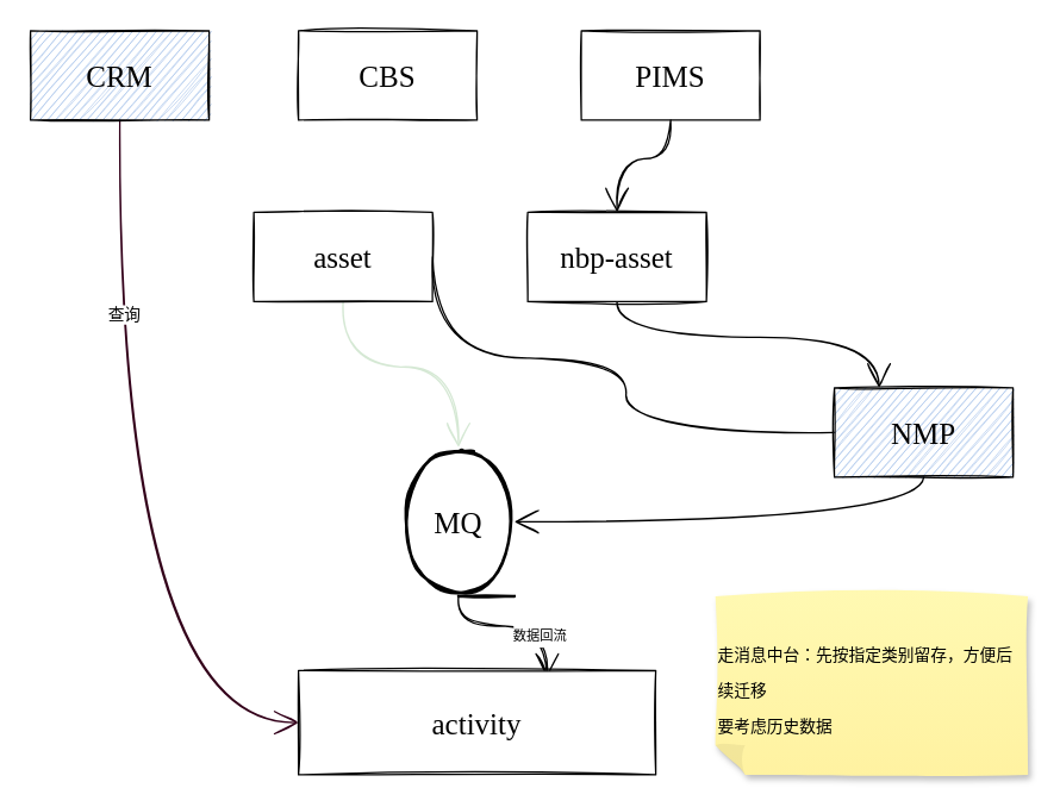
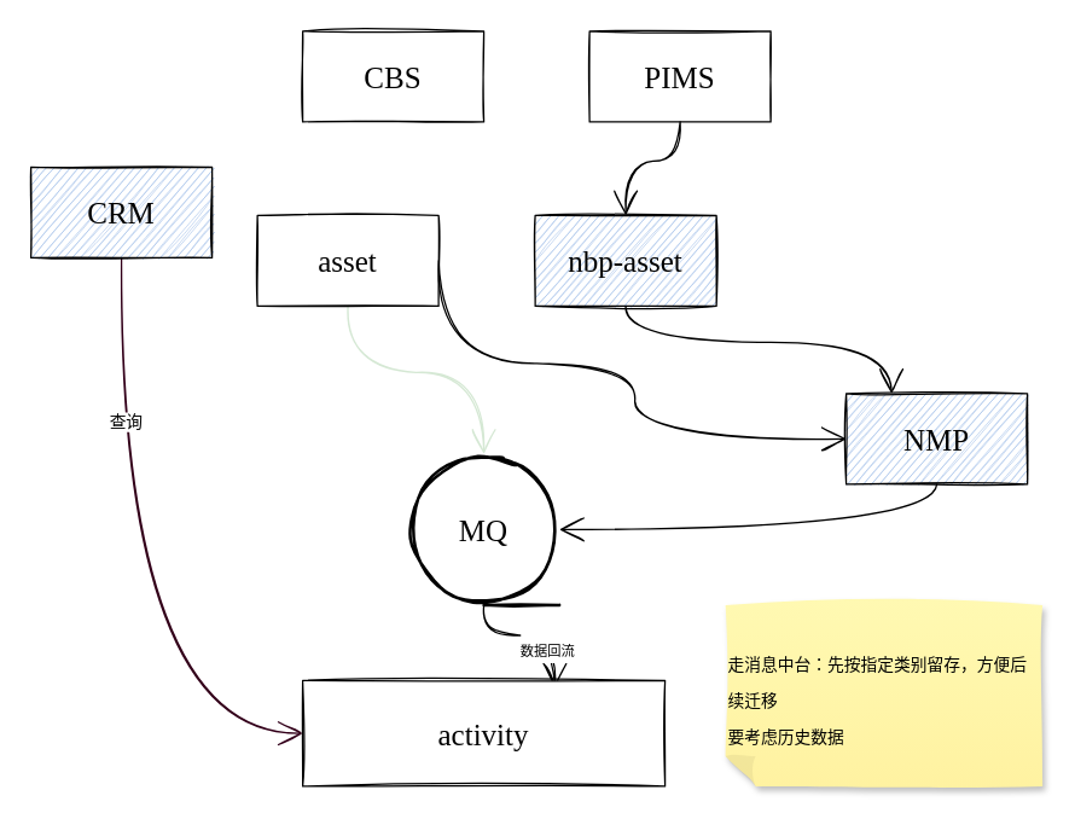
  <mxCell id="0" />
  <mxCell id="1" parent="0" />
  <mxCell id="2" value="CBS" style="whiteSpace=wrap;html=1;sketch=1;hachureGap=4;fontFamily=Architects Daughter;fontSource=https%3A%2F%2Ffonts.googleapis.com%2Fcss%3Ffamily%3DArchitects%2BDaughter;fontSize=20;" vertex="1" parent="1"><mxGeometry x="200" y="20" width="120" height="60" as="geometry" /></mxCell>
  <mxCell id="3" style="edgeStyle=orthogonalEdgeStyle;curved=1;rounded=0;sketch=1;hachureGap=4;orthogonalLoop=1;jettySize=auto;html=1;exitX=0.5;exitY=1;exitDx=0;exitDy=0;entryX=0.5;entryY=0;entryDx=0;entryDy=0;fontFamily=Architects Daughter;fontSource=https%3A%2F%2Ffonts.googleapis.com%2Fcss%3Ffamily%3DArchitects%2BDaughter;fontSize=16;endArrow=open;startSize=14;endSize=14;sourcePerimeterSpacing=8;targetPerimeterSpacing=8;" edge="1" parent="1" source="4" target="9"><mxGeometry relative="1" as="geometry" /></mxCell>
  <mxCell id="4" value="PIMS" style="whiteSpace=wrap;html=1;sketch=1;hachureGap=4;fontFamily=Architects Daughter;fontSource=https%3A%2F%2Ffonts.googleapis.com%2Fcss%3Ffamily%3DArchitects%2BDaughter;fontSize=20;" vertex="1" parent="1"><mxGeometry x="390" y="20" width="120" height="60" as="geometry" /></mxCell>
  <mxCell id="5" style="edgeStyle=orthogonalEdgeStyle;curved=1;rounded=0;sketch=1;hachureGap=4;orthogonalLoop=1;jettySize=auto;html=1;exitX=0.5;exitY=1;exitDx=0;exitDy=0;fontFamily=Architects Daughter;fontSource=https%3A%2F%2Ffonts.googleapis.com%2Fcss%3Ffamily%3DArchitects%2BDaughter;fontSize=16;endArrow=open;startSize=14;endSize=14;sourcePerimeterSpacing=8;targetPerimeterSpacing=8;entryX=0.5;entryY=0;entryDx=0;entryDy=0;entryPerimeter=0;strokeColor=#D5E8D4;" edge="1" parent="1" source="7" target="12"><mxGeometry relative="1" as="geometry"><mxPoint x="230" y="272" as="targetPoint" /></mxGeometry></mxCell>
- <mxCell id="6" style="edgeStyle=orthogonalEdgeStyle;curved=1;rounded=0;sketch=1;hachureGap=4;orthogonalLoop=1;jettySize=auto;html=1;exitX=1;exitY=0.5;exitDx=0;exitDy=0;fontFamily=Architects Daughter;fontSource=https%3A%2F%2Ffonts.googleapis.com%2Fcss%3Ffamily%3DArchitects%2BDaughter;fontSize=16;endArrow=none;startSize=14;endSize=14;sourcePerimeterSpacing=8;targetPerimeterSpacing=8;entryX=0;entryY=0.5;entryDx=0;entryDy=0;" edge="1" parent="1" source="7" target="15"><mxGeometry relative="1" as="geometry"><mxPoint x="380" y="400" as="targetPoint" /><Array as="points"><mxPoint x="290" y="240" /><mxPoint x="420" y="240" /><mxPoint x="420" y="290" /></Array></mxGeometry></mxCell>
+ <mxCell id="6" style="edgeStyle=orthogonalEdgeStyle;curved=1;rounded=0;sketch=1;hachureGap=4;orthogonalLoop=1;jettySize=auto;html=1;exitX=1;exitY=0.5;exitDx=0;exitDy=0;fontFamily=Architects Daughter;fontSource=https%3A%2F%2Ffonts.googleapis.com%2Fcss%3Ffamily%3DArchitects%2BDaughter;fontSize=16;endArrow=open;startSize=14;endSize=14;sourcePerimeterSpacing=8;targetPerimeterSpacing=8;entryX=0;entryY=0.5;entryDx=0;entryDy=0;" edge="1" parent="1" source="7" target="15"><mxGeometry relative="1" as="geometry"><mxPoint x="380" y="400" as="targetPoint" /><Array as="points"><mxPoint x="290" y="240" /><mxPoint x="420" y="240" /><mxPoint x="420" y="290" /></Array></mxGeometry></mxCell>
  <mxCell id="7" value="asset" style="whiteSpace=wrap;html=1;sketch=1;hachureGap=4;fontFamily=Architects Daughter;fontSource=https%3A%2F%2Ffonts.googleapis.com%2Fcss%3Ffamily%3DArchitects%2BDaughter;fontSize=20;" vertex="1" parent="1"><mxGeometry x="170" y="142" width="120" height="60" as="geometry" /></mxCell>
  <mxCell id="8" style="edgeStyle=orthogonalEdgeStyle;curved=1;rounded=0;sketch=1;hachureGap=4;orthogonalLoop=1;jettySize=auto;html=1;exitX=0.5;exitY=1;exitDx=0;exitDy=0;fontFamily=Architects Daughter;fontSource=https%3A%2F%2Ffonts.googleapis.com%2Fcss%3Ffamily%3DArchitects%2BDaughter;fontSize=16;endArrow=open;startSize=14;endSize=14;sourcePerimeterSpacing=8;targetPerimeterSpacing=8;entryX=0.25;entryY=0;entryDx=0;entryDy=0;" edge="1" parent="1" source="9" target="15"><mxGeometry relative="1" as="geometry"><mxPoint x="414" y="400" as="targetPoint" /></mxGeometry></mxCell>
- <mxCell id="9" value="nbp-asset" style="whiteSpace=wrap;html=1;sketch=1;hachureGap=4;fontFamily=Architects Daughter;fontSource=https%3A%2F%2Ffonts.googleapis.com%2Fcss%3Ffamily%3DArchitects%2BDaughter;fontSize=20;" vertex="1" parent="1"><mxGeometry x="354" y="142" width="120" height="60" as="geometry" /></mxCell>
+ <mxCell id="9" value="nbp-asset" style="whiteSpace=wrap;html=1;sketch=1;hachureGap=4;fontFamily=Architects Daughter;fontSource=https%3A%2F%2Ffonts.googleapis.com%2Fcss%3Ffamily%3DArchitects%2BDaughter;fontSize=20;fillColor=#a9c4eb;" vertex="1" parent="1"><mxGeometry x="354" y="142" width="120" height="60" as="geometry" /></mxCell>
  <mxCell id="10" style="edgeStyle=orthogonalEdgeStyle;curved=1;rounded=0;sketch=1;hachureGap=4;orthogonalLoop=1;jettySize=auto;html=1;exitX=0.5;exitY=1;exitDx=0;exitDy=0;exitPerimeter=0;fontFamily=Architects Daughter;fontSource=https%3A%2F%2Ffonts.googleapis.com%2Fcss%3Ffamily%3DArchitects%2BDaughter;fontSize=16;endArrow=open;startSize=14;endSize=14;sourcePerimeterSpacing=8;targetPerimeterSpacing=8;entryX=0.696;entryY=0.071;entryDx=0;entryDy=0;entryPerimeter=0;" edge="1" parent="1" source="12" target="13"><mxGeometry relative="1" as="geometry"><mxPoint x="230" y="470" as="targetPoint" /></mxGeometry></mxCell>
  <mxCell id="11" value="&lt;font style=&quot;font-size: 9px;&quot;&gt;数据回流&lt;/font&gt;" style="edgeLabel;html=1;align=center;verticalAlign=middle;resizable=0;points=[];fontSize=20;fontFamily=Architects Daughter;" vertex="1" connectable="0" parent="10"><mxGeometry x="0.411" y="-6" relative="1" as="geometry"><mxPoint as="offset" /></mxGeometry></mxCell>
- <mxCell id="12" value="MQ" style="strokeWidth=2;html=1;shape=mxgraph.flowchart.sequential_data;whiteSpace=wrap;sketch=1;hachureGap=4;fontFamily=Architects Daughter;fontSource=https%3A%2F%2Ffonts.googleapis.com%2Fcss%3Ffamily%3DArchitects%2BDaughter;fontSize=20;" vertex="1" parent="1"><mxGeometry x="270" y="300" width="75" height="100" as="geometry" /></mxCell>
+ <mxCell id="12" value="MQ" style="strokeWidth=2;html=1;shape=mxgraph.flowchart.sequential_data;whiteSpace=wrap;sketch=1;hachureGap=4;fontFamily=Architects Daughter;fontSource=https%3A%2F%2Ffonts.googleapis.com%2Fcss%3Ffamily%3DArchitects%2BDaughter;fontSize=20;" vertex="1" parent="1"><mxGeometry x="270" y="300" width="100" height="100" as="geometry" /></mxCell>
  <mxCell id="13" value="activity" style="whiteSpace=wrap;html=1;sketch=1;hachureGap=4;fontFamily=Architects Daughter;fontSource=https%3A%2F%2Ffonts.googleapis.com%2Fcss%3Ffamily%3DArchitects%2BDaughter;fontSize=20;" vertex="1" parent="1"><mxGeometry x="200" y="450" width="240" height="70" as="geometry" /></mxCell>
  <mxCell id="14" style="edgeStyle=orthogonalEdgeStyle;curved=1;rounded=0;sketch=1;hachureGap=4;orthogonalLoop=1;jettySize=auto;html=1;exitX=0.5;exitY=1;exitDx=0;exitDy=0;entryX=1;entryY=0.5;entryDx=0;entryDy=0;entryPerimeter=0;fontFamily=Architects Daughter;fontSource=https%3A%2F%2Ffonts.googleapis.com%2Fcss%3Ffamily%3DArchitects%2BDaughter;fontSize=16;endArrow=open;startSize=14;endSize=14;sourcePerimeterSpacing=8;targetPerimeterSpacing=8;" edge="1" parent="1" source="15" target="12"><mxGeometry relative="1" as="geometry" /></mxCell>
  <mxCell id="15" value="NMP" style="whiteSpace=wrap;html=1;sketch=1;hachureGap=4;fontFamily=Architects Daughter;fontSource=https%3A%2F%2Ffonts.googleapis.com%2Fcss%3Ffamily%3DArchitects%2BDaughter;fontSize=20;fillColor=#a9c4eb;" vertex="1" parent="1"><mxGeometry x="560" y="260" width="120" height="60" as="geometry" /></mxCell>
  <mxCell id="16" value="&lt;font style=&quot;font-size: 11px;&quot;&gt;走消息中台：先按指定类别留存，方便后续迁移&lt;br&gt;要考虑历史数据&lt;/font&gt;" style="shape=note;whiteSpace=wrap;html=1;backgroundOutline=1;fontColor=#000000;darkOpacity=0.05;fillColor=#FFF9B2;strokeColor=none;fillStyle=solid;direction=west;gradientDirection=north;gradientColor=#FFF2A1;shadow=1;size=20;pointerEvents=1;sketch=1;hachureGap=4;fontFamily=Architects Daughter;fontSource=https%3A%2F%2Ffonts.googleapis.com%2Fcss%3Ffamily%3DArchitects%2BDaughter;fontSize=20;align=left;" vertex="1" parent="1"><mxGeometry x="480" y="400" width="210" height="120" as="geometry" /></mxCell>
  <mxCell id="17" style="edgeStyle=orthogonalEdgeStyle;curved=1;rounded=0;sketch=1;hachureGap=4;orthogonalLoop=1;jettySize=auto;html=1;exitX=0.5;exitY=1;exitDx=0;exitDy=0;entryX=0;entryY=0.5;entryDx=0;entryDy=0;fontFamily=Architects Daughter;fontSource=https%3A%2F%2Ffonts.googleapis.com%2Fcss%3Ffamily%3DArchitects%2BDaughter;fontSize=11;endArrow=open;startSize=14;endSize=14;sourcePerimeterSpacing=8;targetPerimeterSpacing=8;strokeColor=#33001A;" edge="1" parent="1" source="19" target="13"><mxGeometry relative="1" as="geometry" /></mxCell>
  <mxCell id="18" value="查询" style="edgeLabel;html=1;align=center;verticalAlign=middle;resizable=0;points=[];fontSize=11;fontFamily=Architects Daughter;" vertex="1" connectable="0" parent="17"><mxGeometry x="-0.505" y="2" relative="1" as="geometry"><mxPoint as="offset" /></mxGeometry></mxCell>
- <mxCell id="19" value="&lt;font style=&quot;font-size: 20px;&quot;&gt;CRM&lt;/font&gt;" style="whiteSpace=wrap;html=1;sketch=1;hachureGap=4;fontFamily=Architects Daughter;fontSource=https%3A%2F%2Ffonts.googleapis.com%2Fcss%3Ffamily%3DArchitects%2BDaughter;fontSize=11;fillColor=#A9C4EB;" vertex="1" parent="1"><mxGeometry x="20" y="20" width="120" height="60" as="geometry" /></mxCell>
+ <mxCell id="19" value="&lt;font style=&quot;font-size: 20px;&quot;&gt;CRM&lt;/font&gt;" style="whiteSpace=wrap;html=1;sketch=1;hachureGap=4;fontFamily=Architects Daughter;fontSource=https%3A%2F%2Ffonts.googleapis.com%2Fcss%3Ffamily%3DArchitects%2BDaughter;fontSize=11;fillColor=#A9C4EB;" vertex="1" parent="1"><mxGeometry x="20" y="110" width="120" height="60" as="geometry" /></mxCell>
